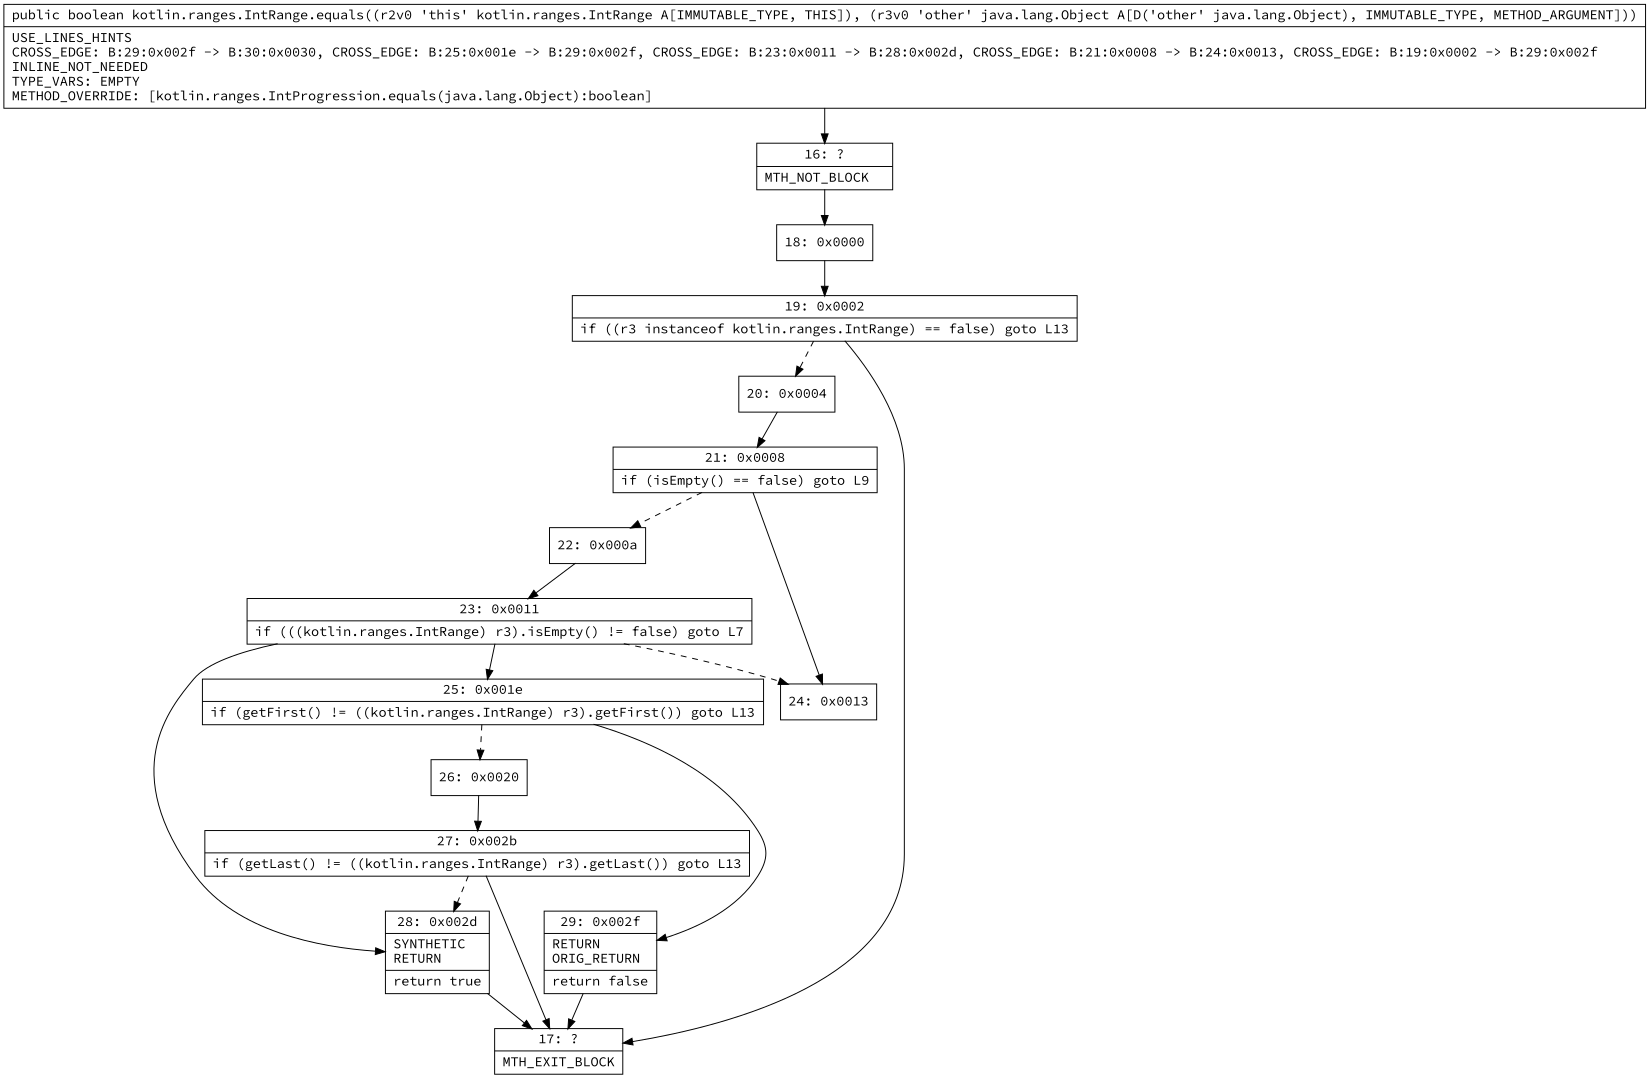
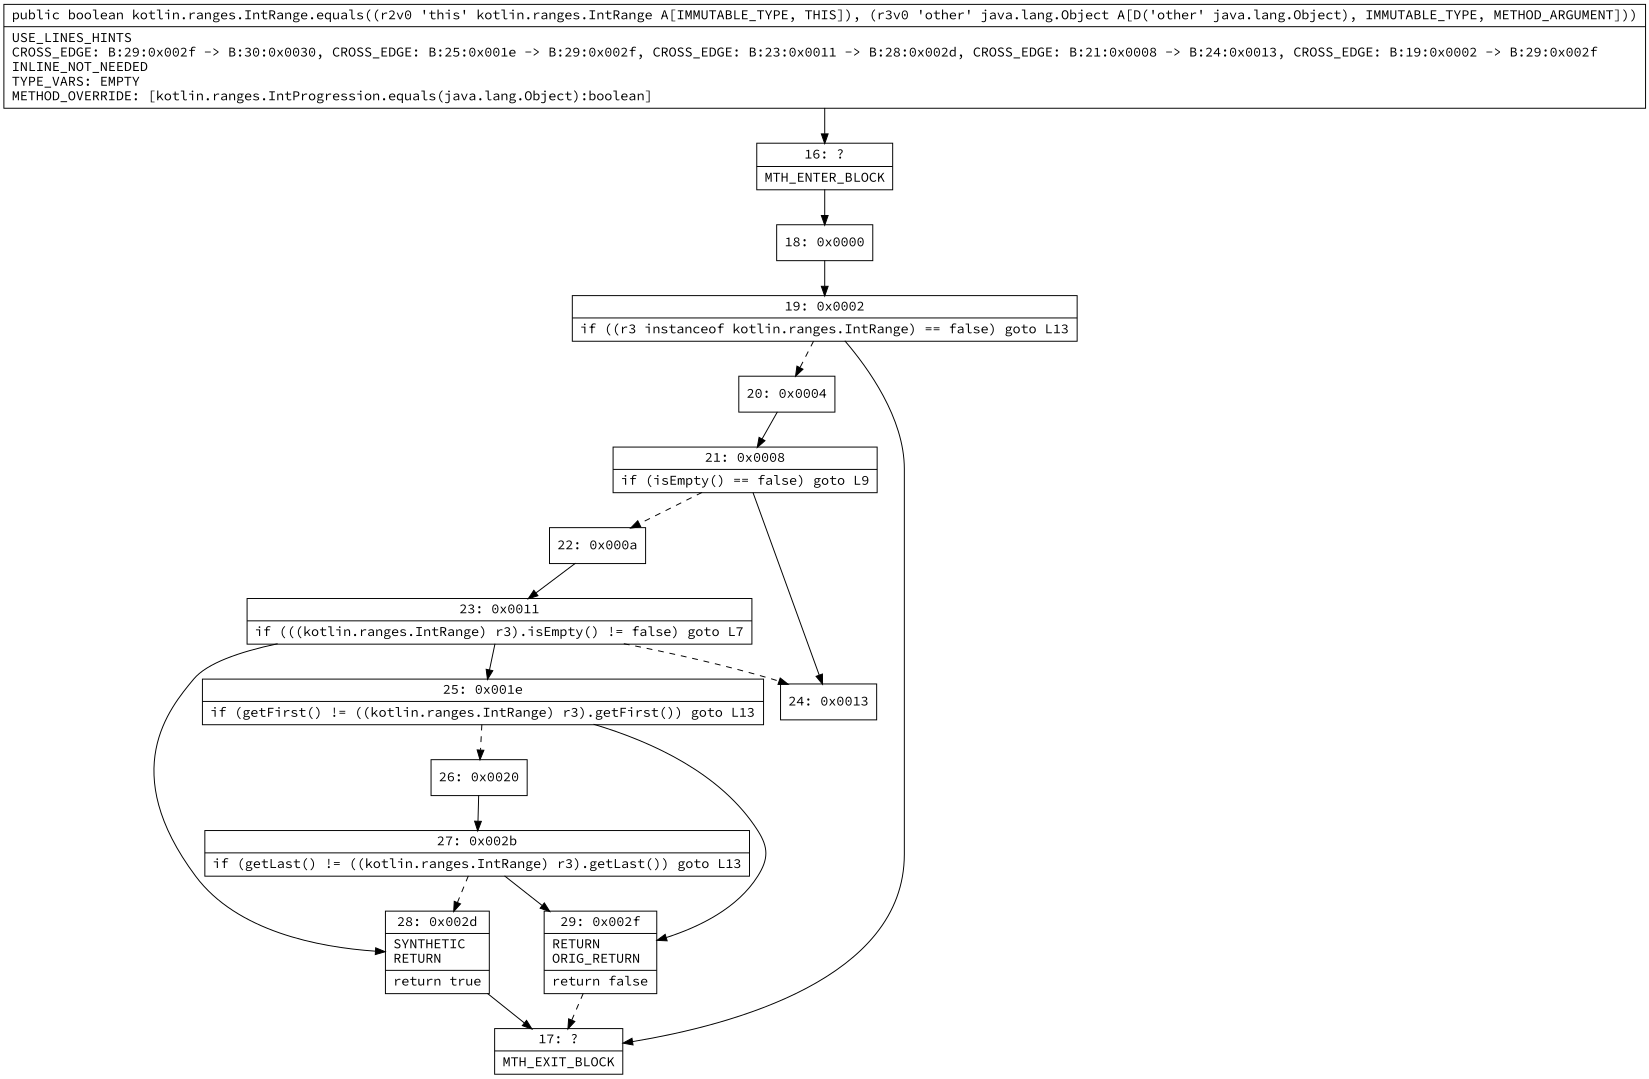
  digraph {
    fontname="Source Code Pro"
    node [fontname="Source Code Pro" shape=record]
    edge [fontname="Source Code Pro"]
-   n1 [label="{16\:\ ?|MTH_NOT_BLOCK\l}"]
+   n1 [label="{16\:\ ?|MTH_ENTER_BLOCK\l}"]
    n2 [label="{18\:\ 0x0000}"]
    n3 [label="{19\:\ 0x0002|if ((r3 instanceof kotlin.ranges.IntRange) == false) goto L13\l}"]
    n4 [label="{20\:\ 0x0004}"]
    n5 [label="{17\:\ ?|MTH_EXIT_BLOCK\l}"]
    n6 [label="{21\:\ 0x0008|if (isEmpty() == false) goto L9\l}"]
    n7 [label="{29\:\ 0x002f|RETURN\lORIG_RETURN\l|return false\l}"]
    n8 [label="{22\:\ 0x000a}"]
    n9 [label="{24\:\ 0x0013}"]
    n10 [label="{23\:\ 0x0011|if (((kotlin.ranges.IntRange) r3).isEmpty() != false) goto L7\l}"]
    n11 [label="{28\:\ 0x002d|SYNTHETIC\lRETURN\l|return true\l}"]
    n12 [label="{25\:\ 0x001e|if (getFirst() != ((kotlin.ranges.IntRange) r3).getFirst()) goto L13\l}"]
    n13 [label="{26\:\ 0x0020}"]
    n14 [label="{27\:\ 0x002b|if (getLast() != ((kotlin.ranges.IntRange) r3).getLast()) goto L13\l}"]
    n15 [label="{public boolean kotlin.ranges.IntRange.equals((r2v0 'this' kotlin.ranges.IntRange A[IMMUTABLE_TYPE, THIS]), (r3v0 'other' java.lang.Object A[D('other' java.lang.Object), IMMUTABLE_TYPE, METHOD_ARGUMENT]))  | USE_LINES_HINTS\lCROSS_EDGE: B:29:0x002f \-\> B:30:0x0030, CROSS_EDGE: B:25:0x001e \-\> B:29:0x002f, CROSS_EDGE: B:23:0x0011 \-\> B:28:0x002d, CROSS_EDGE: B:21:0x0008 \-\> B:24:0x0013, CROSS_EDGE: B:19:0x0002 \-\> B:29:0x002f\lINLINE_NOT_NEEDED\lTYPE_VARS: EMPTY\lMETHOD_OVERRIDE: [kotlin.ranges.IntProgression.equals(java.lang.Object):boolean]\l}"]
    n1 -> n2
    n2 -> n3
    n3 -> n4 [style=dashed]
    n3 -> n5
    n4 -> n6
    n6 -> n8 [style=dashed]
    n6 -> n9
-   n7 -> n5
+   n7 -> n5 [style=dashed]
    n8 -> n10
    n10 -> n9 [style=dashed]
    n10 -> n11
    n10 -> n12
    n11 -> n5
    n12 -> n7
    n12 -> n13 [style=dashed]
    n13 -> n14
-   n14 -> n5
+   n14 -> n7
    n14 -> n11 [style=dashed]
    n15 -> n1
  }
